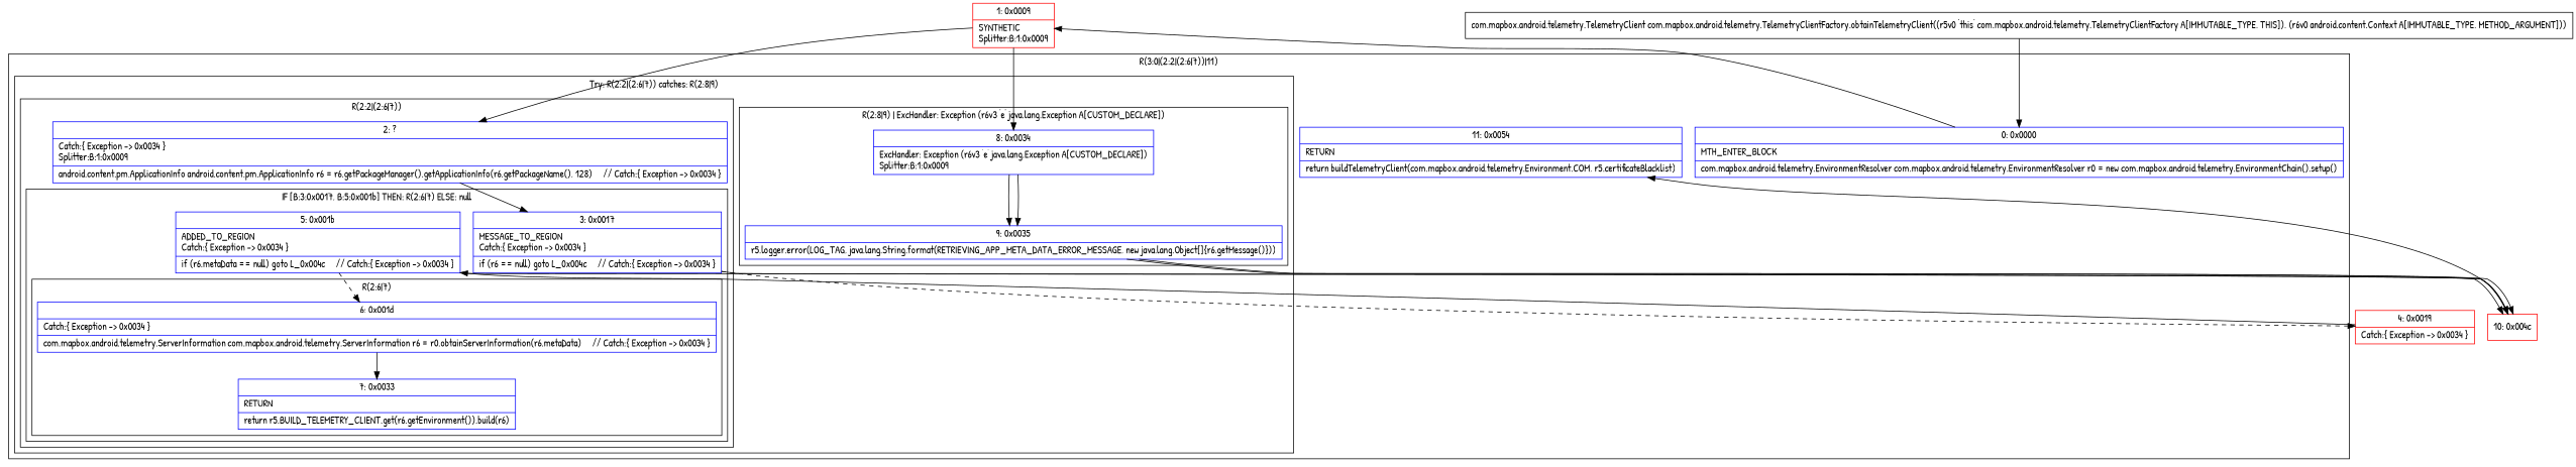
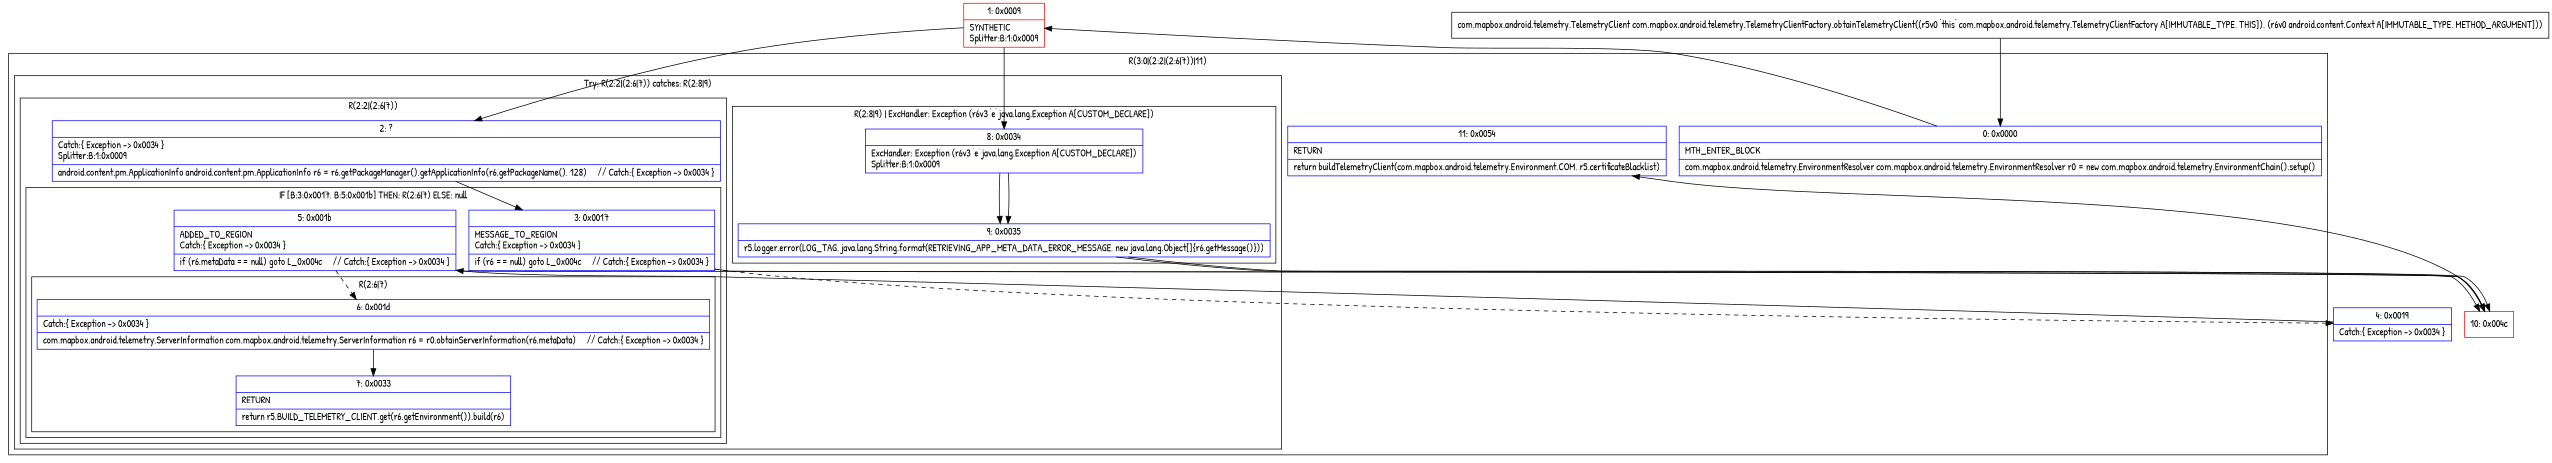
  digraph {
    fontname="Patrick Hand"
    node [color=blue fontname="Patrick Hand" shape=record]
    edge [fontname="Patrick Hand"]
    n1 [label="{6\:\ 0x001d|Catch:\{ Exception \-\> 0x0034 \}\l|com.mapbox.android.telemetry.ServerInformation com.mapbox.android.telemetry.ServerInformation r6 = r0.obtainServerInformation(r6.metaData)     \/\/ Catch:\{ Exception \-\> 0x0034 \}\l}"]
    n2 [label="{7\:\ 0x0033|RETURN\l|return r5.BUILD_TELEMETRY_CLIENT.get(r6.getEnvironment()).build(r6)\l}"]
    n3 [label="{3\:\ 0x0017|MESSAGE_TO_REGION\lCatch:\{ Exception \-\> 0x0034 \}\l|if (r6 == null) goto L_0x004c     \/\/ Catch:\{ Exception \-\> 0x0034 \}\l}"]
    n4 [label="{5\:\ 0x001b|ADDED_TO_REGION\lCatch:\{ Exception \-\> 0x0034 \}\l|if (r6.metaData == null) goto L_0x004c     \/\/ Catch:\{ Exception \-\> 0x0034 \}\l}"]
    n5 [label="{2\:\ ?|Catch:\{ Exception \-\> 0x0034 \}\lSplitter:B:1:0x0009\l|android.content.pm.ApplicationInfo android.content.pm.ApplicationInfo r6 = r6.getPackageManager().getApplicationInfo(r6.getPackageName(), 128)     \/\/ Catch:\{ Exception \-\> 0x0034 \}\l}"]
    n6 [label="{8\:\ 0x0034|ExcHandler: Exception (r6v3 'e' java.lang.Exception A[CUSTOM_DECLARE])\lSplitter:B:1:0x0009\l}"]
    n7 [label="{9\:\ 0x0035|r5.logger.error(LOG_TAG, java.lang.String.format(RETRIEVING_APP_META_DATA_ERROR_MESSAGE, new java.lang.Object[]\{r6.getMessage()\}))\l}"]
    n8 [label="{0\:\ 0x0000|MTH_ENTER_BLOCK\l|com.mapbox.android.telemetry.EnvironmentResolver com.mapbox.android.telemetry.EnvironmentResolver r0 = new com.mapbox.android.telemetry.EnvironmentChain().setup()\l}"]
    n9 [label="{11\:\ 0x0054|RETURN\l|return buildTelemetryClient(com.mapbox.android.telemetry.Environment.COM, r5.certificateBlacklist)\l}"]
-   n10 [color=red label="{4\:\ 0x0019|Catch:\{ Exception \-\> 0x0034 \}\l}"]
+   n10 [label="{4\:\ 0x0019|Catch:\{ Exception \-\> 0x0034 \}\l}"]
    n11 [color=red label="{10\:\ 0x004c}"]
    n12 [color=red label="{1\:\ 0x0009|SYNTHETIC\lSplitter:B:1:0x0009\l}"]
    n13 [label="{com.mapbox.android.telemetry.TelemetryClient com.mapbox.android.telemetry.TelemetryClientFactory.obtainTelemetryClient((r5v0 'this' com.mapbox.android.telemetry.TelemetryClientFactory A[IMMUTABLE_TYPE, THIS]), (r6v0 android.content.Context A[IMMUTABLE_TYPE, METHOD_ARGUMENT])) }" color=""]
    subgraph cluster_1 {
      label="R(3:0|(2:2|(2:6|7))|11)"
      n8
      n9
      subgraph cluster_2 {
        label="Try: R(2:2|(2:6|7)) catches: R(2:8|9)"
        subgraph cluster_3 {
          label="R(2:2|(2:6|7))"
          n5
          subgraph cluster_4 {
            label="IF [B:3:0x0017, B:5:0x001b] THEN: R(2:6|7) ELSE: null"
            n3
            n4
            subgraph cluster_5 {
              label="R(2:6|7)"
              n1
              n2
            }
          }
        }
        subgraph cluster_6 {
          label="R(2:8|9) | ExcHandler: Exception (r6v3 'e' java.lang.Exception A[CUSTOM_DECLARE])\l"
          n6
          n7
        }
      }
    }
    subgraph cluster_7 {
      label="R(2:8|9) | ExcHandler: Exception (r6v3 'e' java.lang.Exception A[CUSTOM_DECLARE])\l"
    }
    n1 -> n2
    n3 -> n10 [style=dashed]
    n3 -> n11
    n4 -> n1 [style=dashed]
    n4 -> n11
    n5 -> n3
    n6 -> n7
    n6 -> n7
    n7 -> n11
    n7 -> n11
    n8 -> n12
    n10 -> n4
    n11 -> n9
    n12 -> n5
    n12 -> n6
    n13 -> n8
  }
